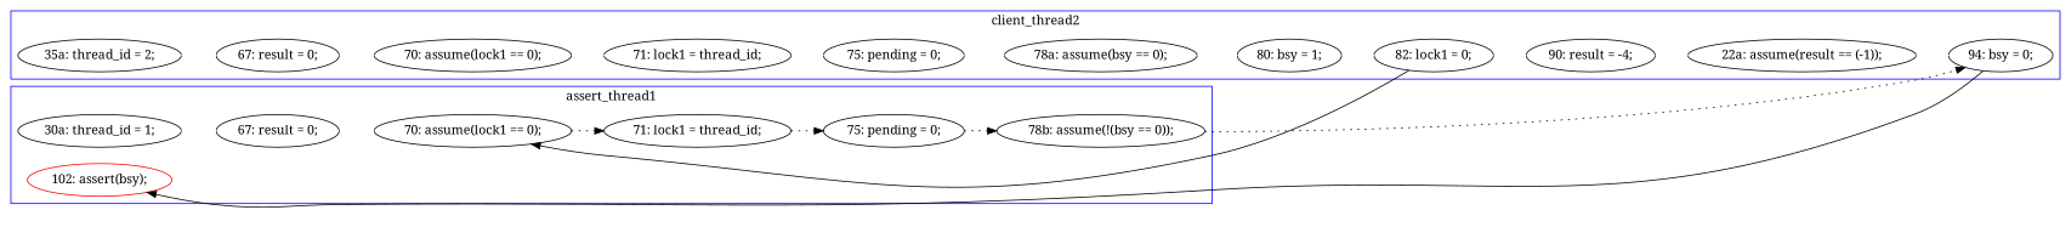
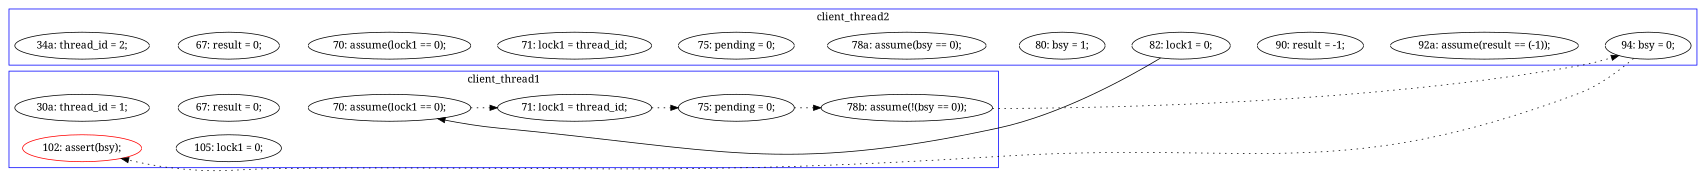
  digraph {
    fontname="Noto Serif"
    rankdir=LR
    node [fontname="Noto Serif"]
    edge [color=white fontname="Noto Serif" style=solid]
    n1 [label="94: bsy = 0;"]
    n2 [label="82: lock1 = 0;"]
    n3 [label="75: pending = 0;"]
    n4 [label="78a: assume(bsy == 0);"]
    n5 [label="70: assume(lock1 == 0);"]
    n6 [label="71: lock1 = thread_id;"]
-   n7 [label="90: result = -4;"]
-   n8 [label="22a: assume(result == (-1));"]
+   n7 [label="90: result = -1;"]
+   n8 [label="92a: assume(result == (-1));"]
    n9 [label="80: bsy = 1;"]
    n10 [label="67: result = 0;"]
-   n11 [label="35a: thread_id = 2;"]
+   n11 [label="34a: thread_id = 2;"]
    n12 [label="78b: assume(!(bsy == 0));"]
    n13 [label="70: assume(lock1 == 0);"]
    n14 [label="75: pending = 0;"]
    n15 [label="71: lock1 = thread_id;"]
    n16 [label="30a: thread_id = 1;"]
    n17 [label="67: result = 0;"]
    n18 [color=red label="102: assert(bsy);"]
+   n19 [label="105: lock1 = 0;"]
    subgraph cluster_1 {
      color=blue
      label=client_thread2
      n1
      n2
      n3
      n4
      n5
      n6
      n7
      n8
      n9
      n10
      n11
    }
    subgraph cluster_2 {
      color=blue
-     label=assert_thread1
+     label=client_thread1
      n12
      n13
      n14
      n15
      n16
      n17
      n18
+     n19
    }
-   n1 -> n18 [color=black constraint=false]
+   n1 -> n18 [color=black constraint=false style=dotted]
    n2 -> n7
    n2 -> n13 [color=black constraint=false]
    n3 -> n4
    n4 -> n9
    n5 -> n6
    n6 -> n3
    n7 -> n8
    n8 -> n1
    n9 -> n2
    n10 -> n5
    n11 -> n10
    n12 -> n1 [color=black constraint=false style=dotted]
    n13 -> n15 [color=black style=dotted]
    n14 -> n12 [color=black style=dotted]
    n15 -> n14 [color=black style=dotted]
    n16 -> n17
    n17 -> n13
+   n18 -> n19
  }
